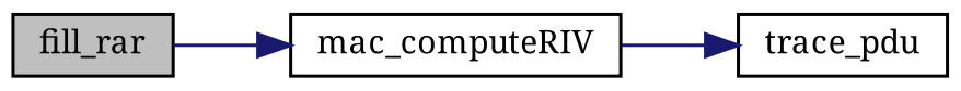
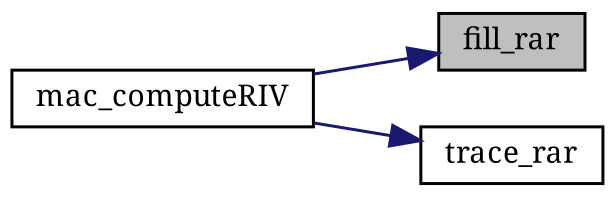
  digraph {
    fontname="Noto Serif"
    rankdir=LR
    node [color=black fillcolor=white fontname="Noto Serif" fontsize=10 shape=record style=filled]
    edge [color=midnightblue fontname="Noto Serif" fontsize=10 labelfontname=Helvetica labelfontsize=10 style=solid]
    n1 [fillcolor=grey75 fontcolor=black height=0.2 label=fill_rar width=0.4]
    n2 [height=0.2 label=mac_computeRIV width=0.4]
-   n3 [height=0.2 label=trace_pdu width=0.4]
-   n1 -> n2
+   n3 [height=0.2 label=trace_rar width=0.4]
+   n2 -> n1
    n2 -> n3
  }
